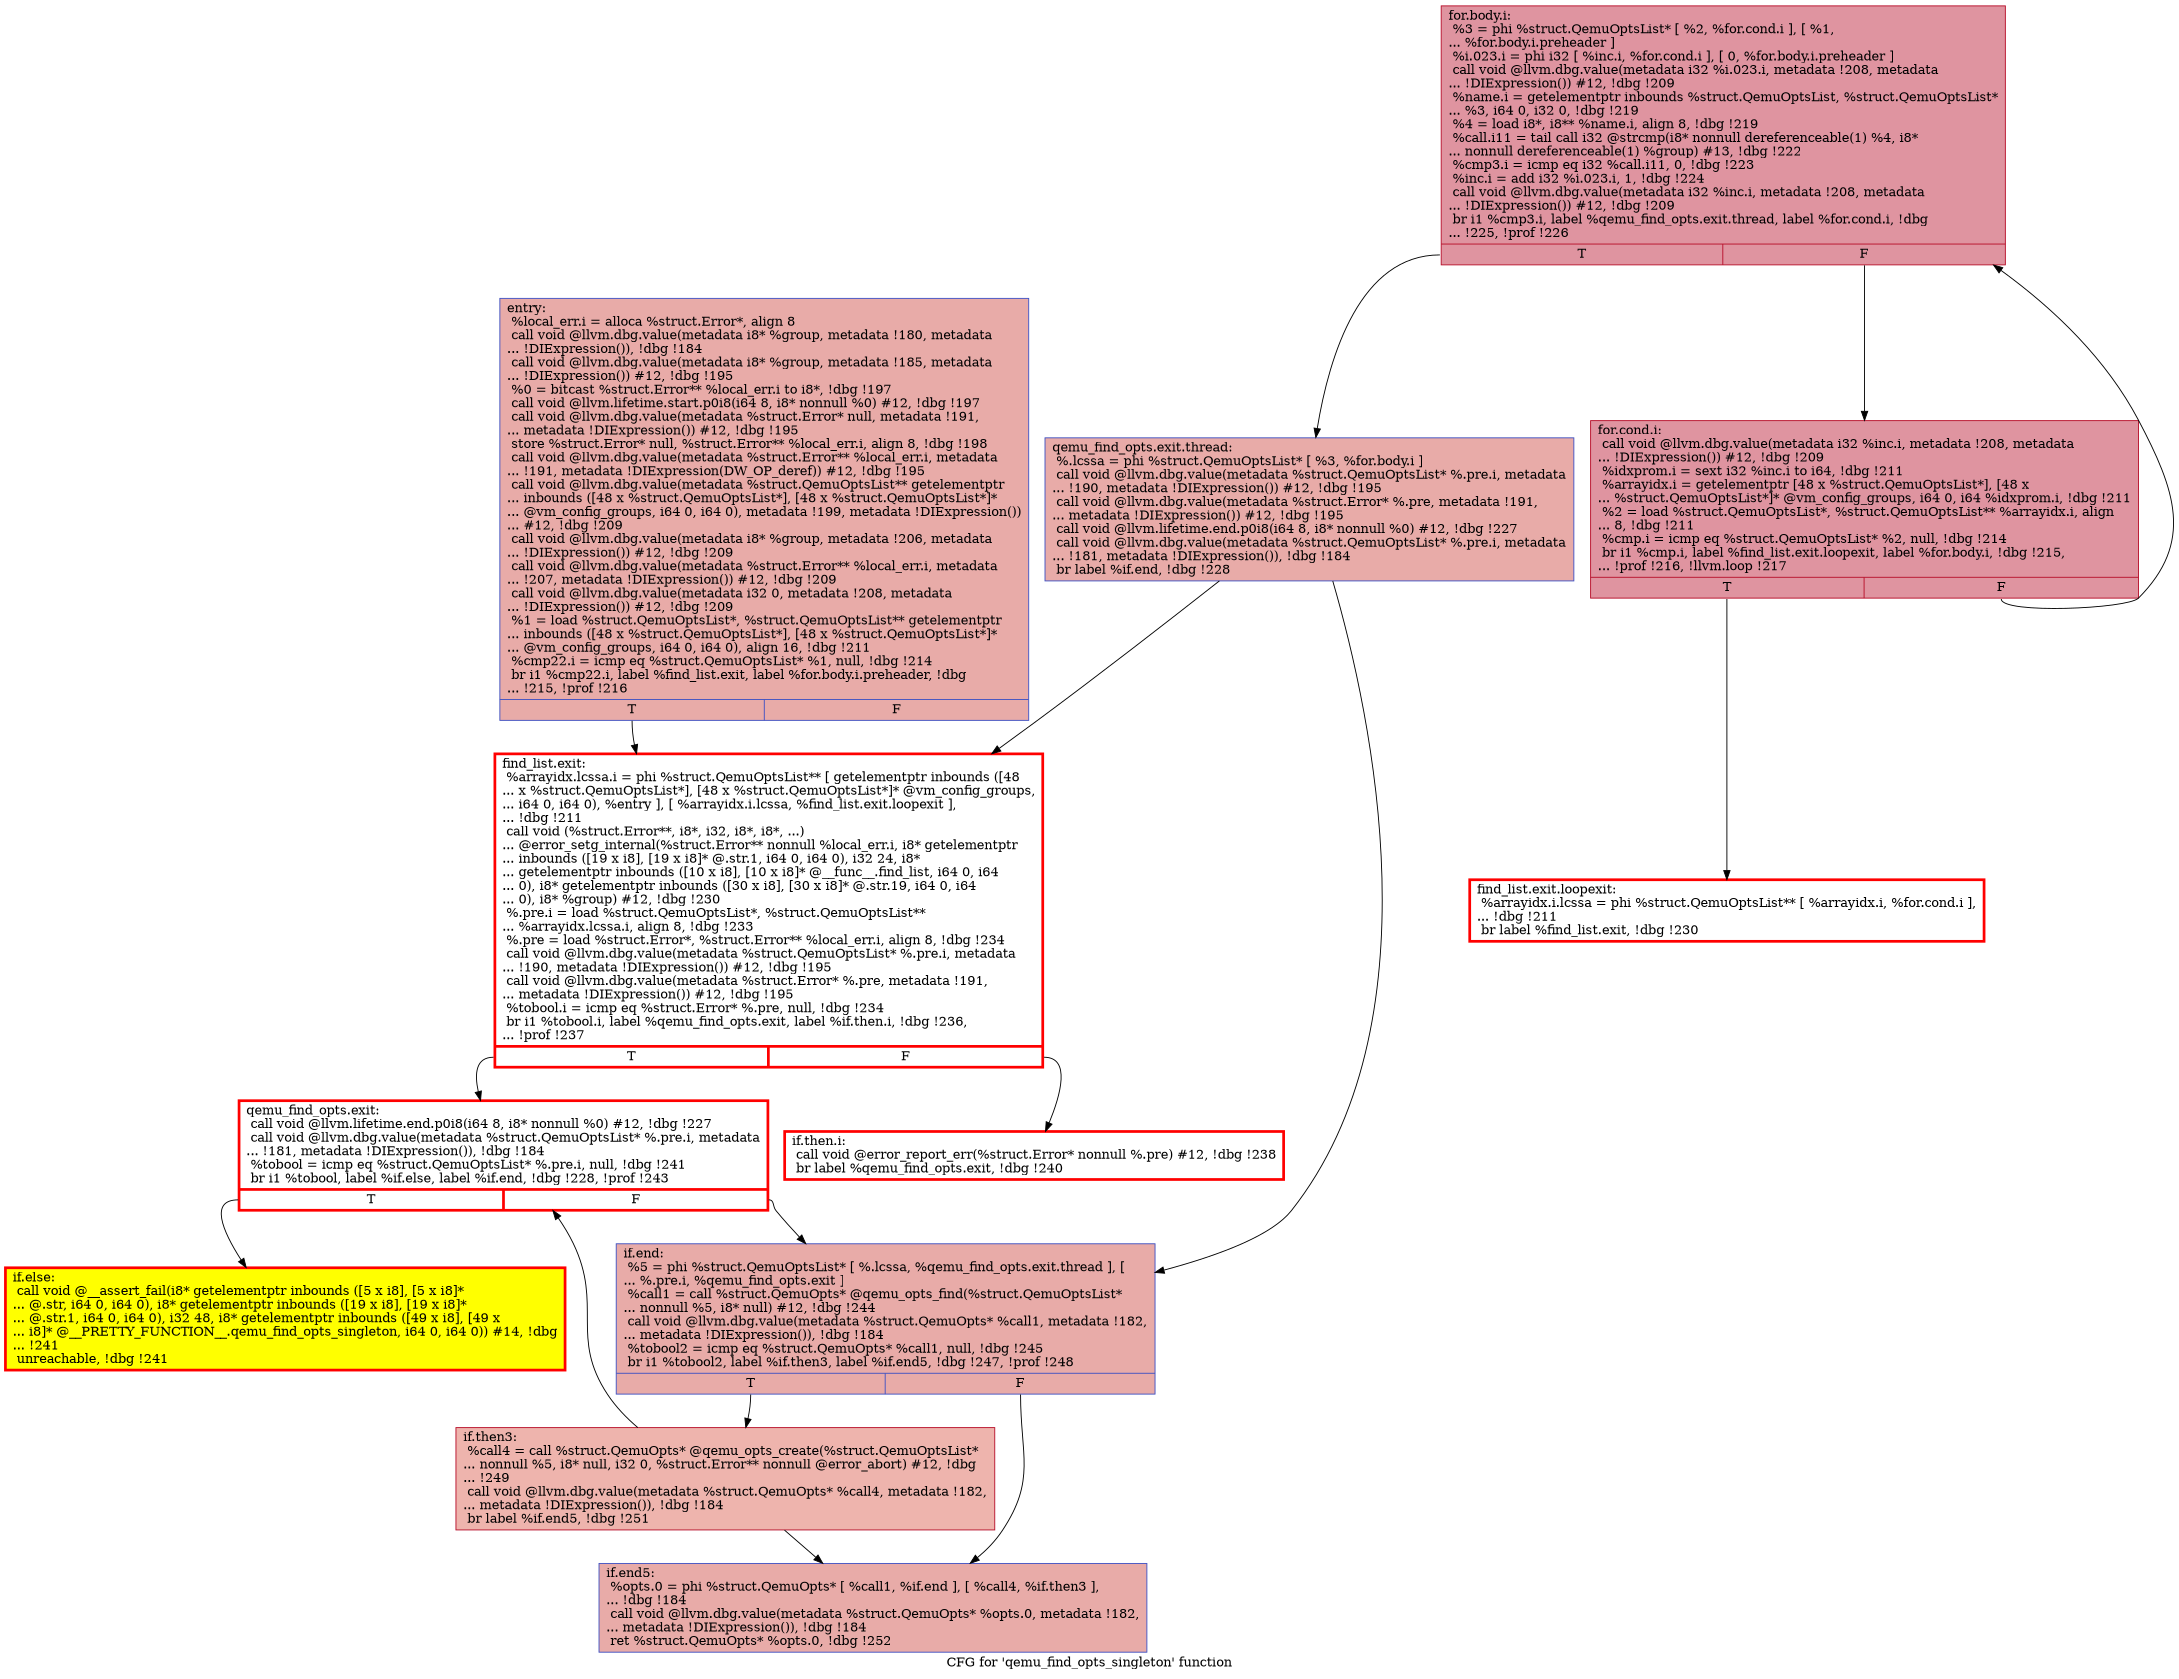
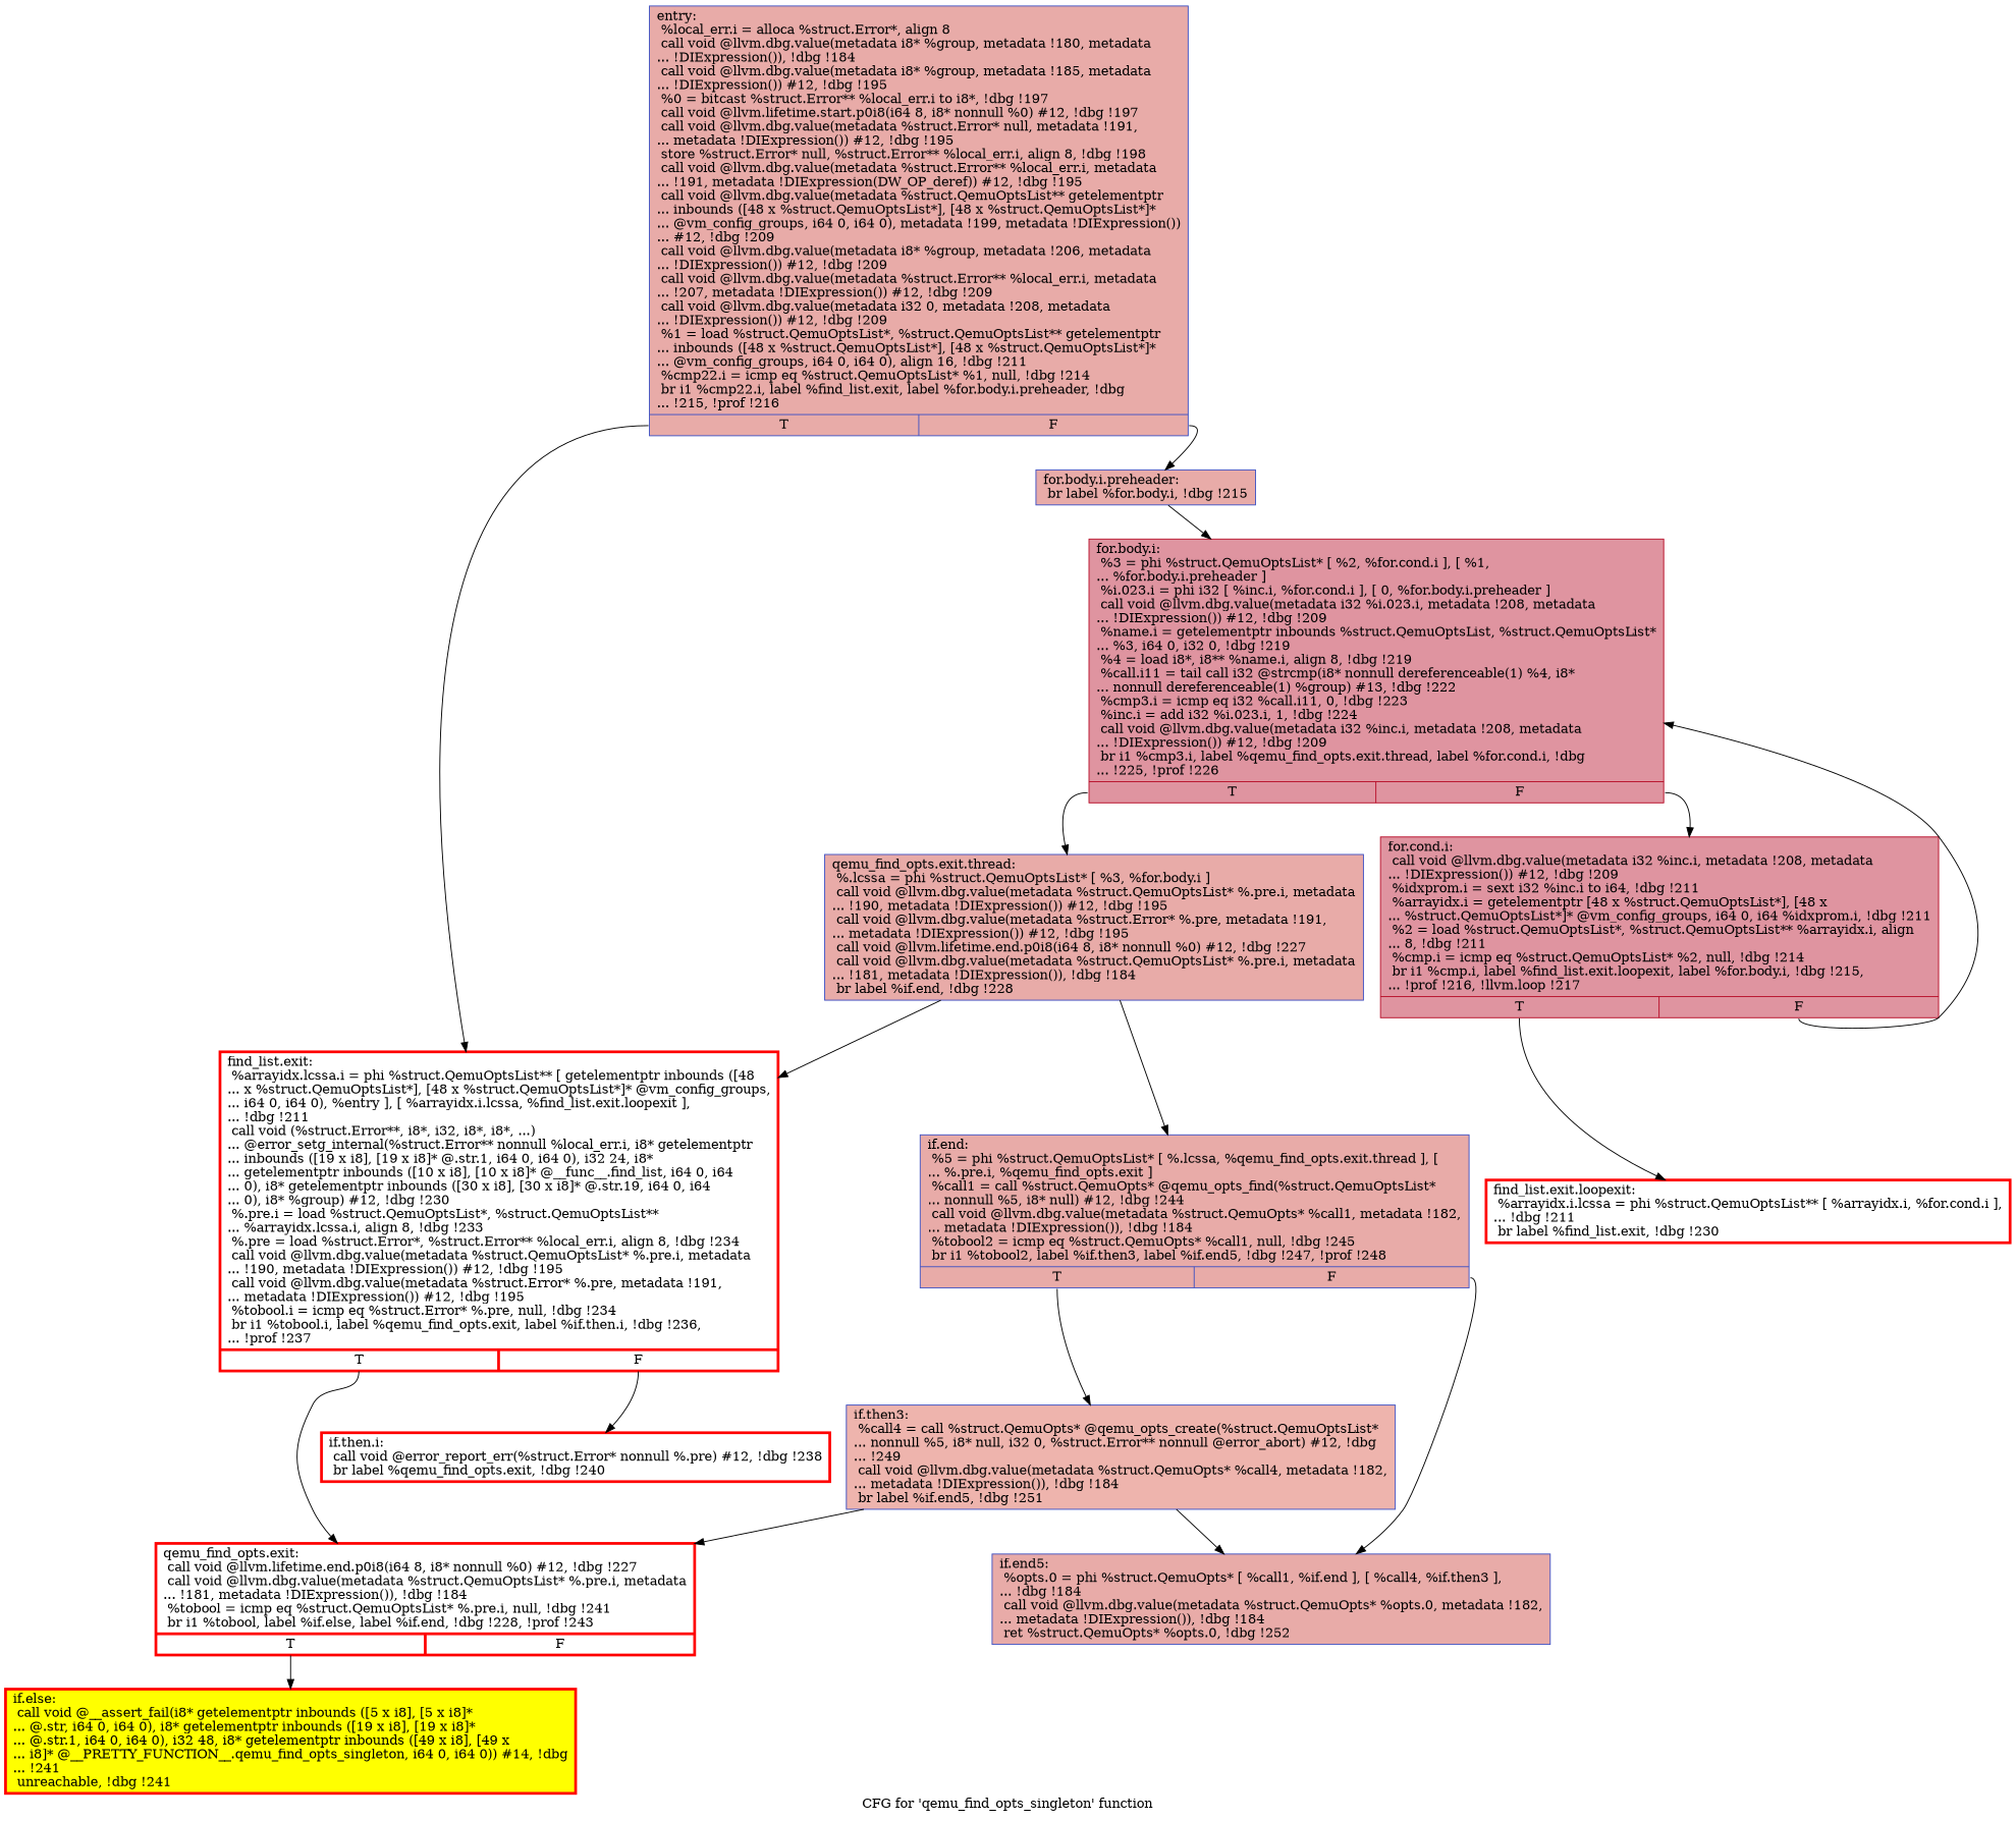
  digraph {
    label="CFG for 'qemu_find_opts_singleton' function"
    node [color="#3d50c3ff" fillcolor="#cc403a70" shape=record style=filled]
    edge [tailport=s0]
    n1 [label="{entry:\l  %local_err.i = alloca %struct.Error*, align 8\l  call void @llvm.dbg.value(metadata i8* %group, metadata !180, metadata\l... !DIExpression()), !dbg !184\l  call void @llvm.dbg.value(metadata i8* %group, metadata !185, metadata\l... !DIExpression()) #12, !dbg !195\l  %0 = bitcast %struct.Error** %local_err.i to i8*, !dbg !197\l  call void @llvm.lifetime.start.p0i8(i64 8, i8* nonnull %0) #12, !dbg !197\l  call void @llvm.dbg.value(metadata %struct.Error* null, metadata !191,\l... metadata !DIExpression()) #12, !dbg !195\l  store %struct.Error* null, %struct.Error** %local_err.i, align 8, !dbg !198\l  call void @llvm.dbg.value(metadata %struct.Error** %local_err.i, metadata\l... !191, metadata !DIExpression(DW_OP_deref)) #12, !dbg !195\l  call void @llvm.dbg.value(metadata %struct.QemuOptsList** getelementptr\l... inbounds ([48 x %struct.QemuOptsList*], [48 x %struct.QemuOptsList*]*\l... @vm_config_groups, i64 0, i64 0), metadata !199, metadata !DIExpression())\l... #12, !dbg !209\l  call void @llvm.dbg.value(metadata i8* %group, metadata !206, metadata\l... !DIExpression()) #12, !dbg !209\l  call void @llvm.dbg.value(metadata %struct.Error** %local_err.i, metadata\l... !207, metadata !DIExpression()) #12, !dbg !209\l  call void @llvm.dbg.value(metadata i32 0, metadata !208, metadata\l... !DIExpression()) #12, !dbg !209\l  %1 = load %struct.QemuOptsList*, %struct.QemuOptsList** getelementptr\l... inbounds ([48 x %struct.QemuOptsList*], [48 x %struct.QemuOptsList*]*\l... @vm_config_groups, i64 0, i64 0), align 16, !dbg !211\l  %cmp22.i = icmp eq %struct.QemuOptsList* %1, null, !dbg !214\l  br i1 %cmp22.i, label %find_list.exit, label %for.body.i.preheader, !dbg\l... !215, !prof !216\l|{<s0>T|<s1>F}}"]
    n2 [color=red label="{find_list.exit:                                   \l  %arrayidx.lcssa.i = phi %struct.QemuOptsList** [ getelementptr inbounds ([48\l... x %struct.QemuOptsList*], [48 x %struct.QemuOptsList*]* @vm_config_groups,\l... i64 0, i64 0), %entry ], [ %arrayidx.i.lcssa, %find_list.exit.loopexit ],\l... !dbg !211\l  call void (%struct.Error**, i8*, i32, i8*, i8*, ...)\l... @error_setg_internal(%struct.Error** nonnull %local_err.i, i8* getelementptr\l... inbounds ([19 x i8], [19 x i8]* @.str.1, i64 0, i64 0), i32 24, i8*\l... getelementptr inbounds ([10 x i8], [10 x i8]* @__func__.find_list, i64 0, i64\l... 0), i8* getelementptr inbounds ([30 x i8], [30 x i8]* @.str.19, i64 0, i64\l... 0), i8* %group) #12, !dbg !230\l  %.pre.i = load %struct.QemuOptsList*, %struct.QemuOptsList**\l... %arrayidx.lcssa.i, align 8, !dbg !233\l  %.pre = load %struct.Error*, %struct.Error** %local_err.i, align 8, !dbg !234\l  call void @llvm.dbg.value(metadata %struct.QemuOptsList* %.pre.i, metadata\l... !190, metadata !DIExpression()) #12, !dbg !195\l  call void @llvm.dbg.value(metadata %struct.Error* %.pre, metadata !191,\l... metadata !DIExpression()) #12, !dbg !195\l  %tobool.i = icmp eq %struct.Error* %.pre, null, !dbg !234\l  br i1 %tobool.i, label %qemu_find_opts.exit, label %if.then.i, !dbg !236,\l... !prof !237\l|{<s0>T|<s1>F}}" penwidth=3.0 fillcolor="" style=""]
+   n3 [label="{for.body.i.preheader:                             \l  br label %for.body.i, !dbg !215\l}"]
    n4 [color=red label="{qemu_find_opts.exit:                              \l  call void @llvm.lifetime.end.p0i8(i64 8, i8* nonnull %0) #12, !dbg !227\l  call void @llvm.dbg.value(metadata %struct.QemuOptsList* %.pre.i, metadata\l... !181, metadata !DIExpression()), !dbg !184\l  %tobool = icmp eq %struct.QemuOptsList* %.pre.i, null, !dbg !241\l  br i1 %tobool, label %if.else, label %if.end, !dbg !228, !prof !243\l|{<s0>T|<s1>F}}" penwidth=3.0 fillcolor="" style=""]
    n5 [color=red label="{if.then.i:                                        \l  call void @error_report_err(%struct.Error* nonnull %.pre) #12, !dbg !238\l  br label %qemu_find_opts.exit, !dbg !240\l}" penwidth=3.0 fillcolor="" style=""]
    n6 [color="#b70d28ff" fillcolor="#b70d2870" label="{for.body.i:                                       \l  %3 = phi %struct.QemuOptsList* [ %2, %for.cond.i ], [ %1,\l... %for.body.i.preheader ]\l  %i.023.i = phi i32 [ %inc.i, %for.cond.i ], [ 0, %for.body.i.preheader ]\l  call void @llvm.dbg.value(metadata i32 %i.023.i, metadata !208, metadata\l... !DIExpression()) #12, !dbg !209\l  %name.i = getelementptr inbounds %struct.QemuOptsList, %struct.QemuOptsList*\l... %3, i64 0, i32 0, !dbg !219\l  %4 = load i8*, i8** %name.i, align 8, !dbg !219\l  %call.i11 = tail call i32 @strcmp(i8* nonnull dereferenceable(1) %4, i8*\l... nonnull dereferenceable(1) %group) #13, !dbg !222\l  %cmp3.i = icmp eq i32 %call.i11, 0, !dbg !223\l  %inc.i = add i32 %i.023.i, 1, !dbg !224\l  call void @llvm.dbg.value(metadata i32 %inc.i, metadata !208, metadata\l... !DIExpression()) #12, !dbg !209\l  br i1 %cmp3.i, label %qemu_find_opts.exit.thread, label %for.cond.i, !dbg\l... !225, !prof !226\l|{<s0>T|<s1>F}}"]
    n7 [label="{if.end:                                           \l  %5 = phi %struct.QemuOptsList* [ %.lcssa, %qemu_find_opts.exit.thread ], [\l... %.pre.i, %qemu_find_opts.exit ]\l  %call1 = call %struct.QemuOpts* @qemu_opts_find(%struct.QemuOptsList*\l... nonnull %5, i8* null) #12, !dbg !244\l  call void @llvm.dbg.value(metadata %struct.QemuOpts* %call1, metadata !182,\l... metadata !DIExpression()), !dbg !184\l  %tobool2 = icmp eq %struct.QemuOpts* %call1, null, !dbg !245\l  br i1 %tobool2, label %if.then3, label %if.end5, !dbg !247, !prof !248\l|{<s0>T|<s1>F}}"]
    n8 [color=red fillcolor=yellow label="{if.else:                                          \l  call void @__assert_fail(i8* getelementptr inbounds ([5 x i8], [5 x i8]*\l... @.str, i64 0, i64 0), i8* getelementptr inbounds ([19 x i8], [19 x i8]*\l... @.str.1, i64 0, i64 0), i32 48, i8* getelementptr inbounds ([49 x i8], [49 x\l... i8]* @__PRETTY_FUNCTION__.qemu_find_opts_singleton, i64 0, i64 0)) #14, !dbg\l... !241\l  unreachable, !dbg !241\l}" penwidth=3.0]
    n9 [color="#b70d28ff" fillcolor="#b70d2870" label="{for.cond.i:                                       \l  call void @llvm.dbg.value(metadata i32 %inc.i, metadata !208, metadata\l... !DIExpression()) #12, !dbg !209\l  %idxprom.i = sext i32 %inc.i to i64, !dbg !211\l  %arrayidx.i = getelementptr [48 x %struct.QemuOptsList*], [48 x\l... %struct.QemuOptsList*]* @vm_config_groups, i64 0, i64 %idxprom.i, !dbg !211\l  %2 = load %struct.QemuOptsList*, %struct.QemuOptsList** %arrayidx.i, align\l... 8, !dbg !211\l  %cmp.i = icmp eq %struct.QemuOptsList* %2, null, !dbg !214\l  br i1 %cmp.i, label %find_list.exit.loopexit, label %for.body.i, !dbg !215,\l... !prof !216, !llvm.loop !217\l|{<s0>T|<s1>F}}"]
    n10 [label="{qemu_find_opts.exit.thread:                       \l  %.lcssa = phi %struct.QemuOptsList* [ %3, %for.body.i ]\l  call void @llvm.dbg.value(metadata %struct.QemuOptsList* %.pre.i, metadata\l... !190, metadata !DIExpression()) #12, !dbg !195\l  call void @llvm.dbg.value(metadata %struct.Error* %.pre, metadata !191,\l... metadata !DIExpression()) #12, !dbg !195\l  call void @llvm.lifetime.end.p0i8(i64 8, i8* nonnull %0) #12, !dbg !227\l  call void @llvm.dbg.value(metadata %struct.QemuOptsList* %.pre.i, metadata\l... !181, metadata !DIExpression()), !dbg !184\l  br label %if.end, !dbg !228\l}"]
    n11 [color=red label="{find_list.exit.loopexit:                          \l  %arrayidx.i.lcssa = phi %struct.QemuOptsList** [ %arrayidx.i, %for.cond.i ],\l... !dbg !211\l  br label %find_list.exit, !dbg !230\l}" penwidth=3.0 fillcolor="" style=""]
-   n12 [color="#b70d28ff" fillcolor="#d8564670" label="{if.then3:                                         \l  %call4 = call %struct.QemuOpts* @qemu_opts_create(%struct.QemuOptsList*\l... nonnull %5, i8* null, i32 0, %struct.Error** nonnull @error_abort) #12, !dbg\l... !249\l  call void @llvm.dbg.value(metadata %struct.QemuOpts* %call4, metadata !182,\l... metadata !DIExpression()), !dbg !184\l  br label %if.end5, !dbg !251\l}"]
+   n12 [fillcolor="#d8564670" label="{if.then3:                                         \l  %call4 = call %struct.QemuOpts* @qemu_opts_create(%struct.QemuOptsList*\l... nonnull %5, i8* null, i32 0, %struct.Error** nonnull @error_abort) #12, !dbg\l... !249\l  call void @llvm.dbg.value(metadata %struct.QemuOpts* %call4, metadata !182,\l... metadata !DIExpression()), !dbg !184\l  br label %if.end5, !dbg !251\l}"]
    n13 [label="{if.end5:                                          \l  %opts.0 = phi %struct.QemuOpts* [ %call1, %if.end ], [ %call4, %if.then3 ],\l... !dbg !184\l  call void @llvm.dbg.value(metadata %struct.QemuOpts* %opts.0, metadata !182,\l... metadata !DIExpression()), !dbg !184\l  ret %struct.QemuOpts* %opts.0, !dbg !252\l}"]
    n1 -> n2
+   n1 -> n3 [tailport=s1]
    n2 -> n4
    n2 -> n5 [tailport=s1]
-   n4 -> n7 [tailport=s1]
+   n3 -> n6
    n4 -> n8
    n6 -> n9 [tailport=s1]
    n6 -> n10
    n7 -> n12
    n7 -> n13 [tailport=s1]
    n9 -> n6 [tailport=s1]
    n9 -> n11
    n10 -> n2
    n10 -> n7
    n12 -> n4
    n12 -> n13
  }
